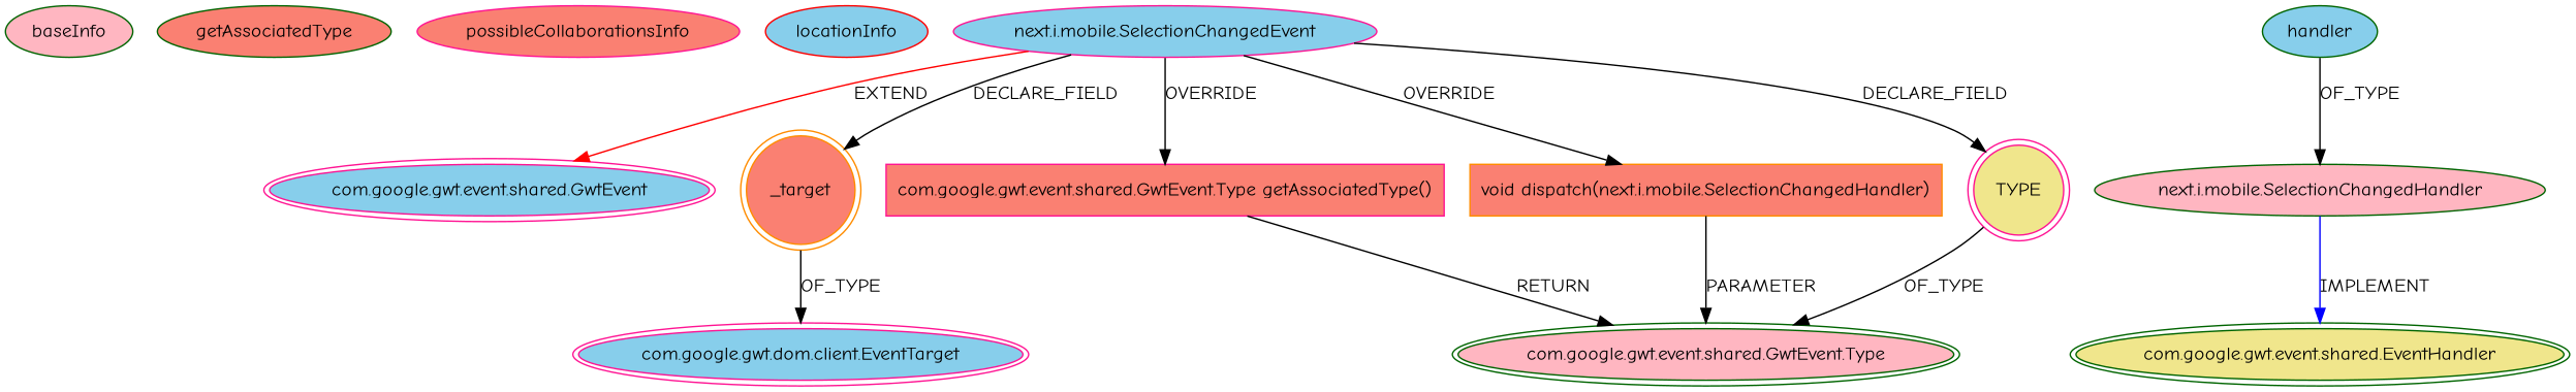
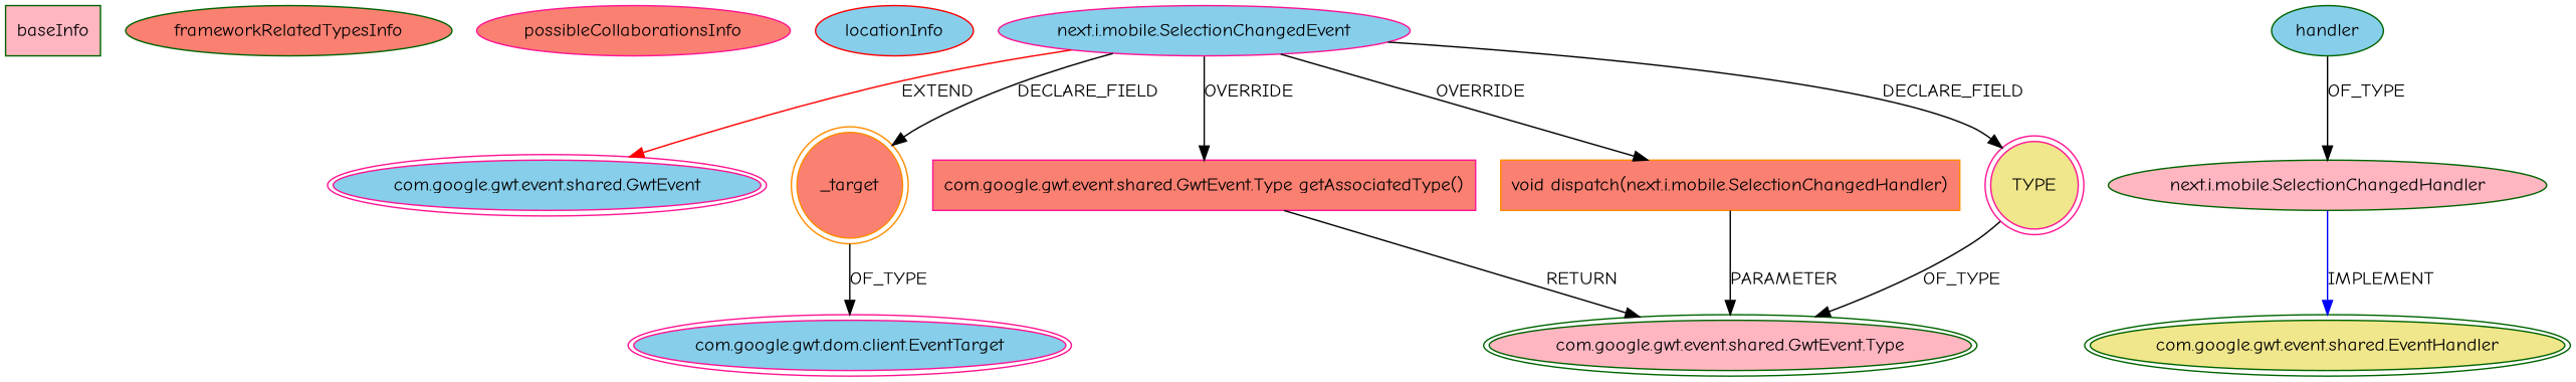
  digraph {
    fontname="Comic Neue"
    node [color=darkgreen fillcolor=salmon fontname="Comic Neue" style=filled isFrameworkType=true]
    edge [fontname="Comic Neue"]
-   baseInfo [category=extension_graph fillcolor=lightpink graphId=4167 isAnonymous=false possibleRelation=true isFrameworkType=""]
-   frameworkRelatedTypesInfo [0="com.google.gwt.event.shared.GwtEvent" label=getAssociatedType isFrameworkType=""]
+   baseInfo [category=extension_graph fillcolor=lightpink graphId=4167 isAnonymous=false possibleRelation=true shape=box isFrameworkType=""]
+   frameworkRelatedTypesInfo [0="com.google.gwt.event.shared.GwtEvent" isFrameworkType=""]
    possibleCollaborationsInfo [0="4167~OVERRIDING_METHOD_DECLARATION-PARAMETER_DECLARATION-~com.google.gwt.event.shared.GwtEvent ~com.google.gwt.event.shared.EventHandler ~false~false" color=deeppink isFrameworkType=""]
    locationInfo [color=red contextSignature=SelectionChangedEvent filePath="/nextinterfaces-next/next-master/src/next/i/mobile/SelectionChangedEvent.java" fillcolor=skyblue graphId=4167 projectName="nextinterfaces-next" isFrameworkType=""]
    n5 [color=deeppink fillcolor=skyblue isFrameworkType=false label="next.i.mobile.SelectionChangedEvent" vertexType=ROOT_CLIENT_CLASS_DECLARATION]
    n6 [color=deeppink fillcolor=skyblue label="com.google.gwt.event.shared.GwtEvent" peripheries=2 vertexType=FRAMEWORK_CLASS_TYPE]
    n7 [color=deeppink fillcolor=khaki label=TYPE peripheries=2 shape=circle vertexType=FIELD_DECLARATION]
    n8 [color=darkorange label=_target peripheries=2 shape=circle vertexType=FIELD_DECLARATION]
    n9 [color=deeppink isFrameworkType=false label="com.google.gwt.event.shared.GwtEvent.Type getAssociatedType()" shape=box vertexType=OVERRIDING_METHOD_DECLARATION]
    n10 [color=darkorange isFrameworkType=false label="void dispatch(next.i.mobile.SelectionChangedHandler)" shape=box vertexType=OVERRIDING_METHOD_DECLARATION]
    n11 [fillcolor=lightpink label="com.google.gwt.event.shared.GwtEvent.Type" peripheries=2 vertexType=FRAMEWORK_CLASS_TYPE]
    n12 [color=deeppink fillcolor=skyblue label="com.google.gwt.dom.client.EventTarget" peripheries=2 vertexType=FRAMEWORK_CLASS_TYPE]
    n13 [fillcolor=skyblue isFrameworkType=false label=handler vertexType=PARAMETER_DECLARATION]
    n14 [fillcolor=lightpink isFrameworkType=false label="next.i.mobile.SelectionChangedHandler" vertexType=REFERENCE_CLIENT_CLASS_DECLARATION]
    n15 [fillcolor=khaki label="com.google.gwt.event.shared.EventHandler" peripheries=2 vertexType=FRAMEWORK_INTERFACE_TYPE]
    n5 -> n6 [color=red label=EXTEND]
    n5 -> n7 [label=DECLARE_FIELD]
    n5 -> n8 [label=DECLARE_FIELD]
    n5 -> n9 [label=OVERRIDE]
    n5 -> n10 [label=OVERRIDE]
    n7 -> n11 [label=OF_TYPE]
    n8 -> n12 [label=OF_TYPE]
    n9 -> n11 [label=RETURN]
    n10 -> n11 [label=PARAMETER]
    n13 -> n14 [label=OF_TYPE]
    n14 -> n15 [color=blue label=IMPLEMENT]
  }
